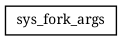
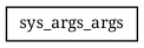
  digraph {
    rankdir=TB
    fontname="Noto Serif"
-   n1 [color=black fillcolor=white fontname="Noto Serif" fontsize=10 height=0.2 label=sys_fork_args shape=record style=filled width=0.4]
+   n1 [color=black fillcolor=white fontname="Noto Serif" fontsize=10 height=0.2 label=sys_args_args shape=record style=filled width=0.4]
  }
